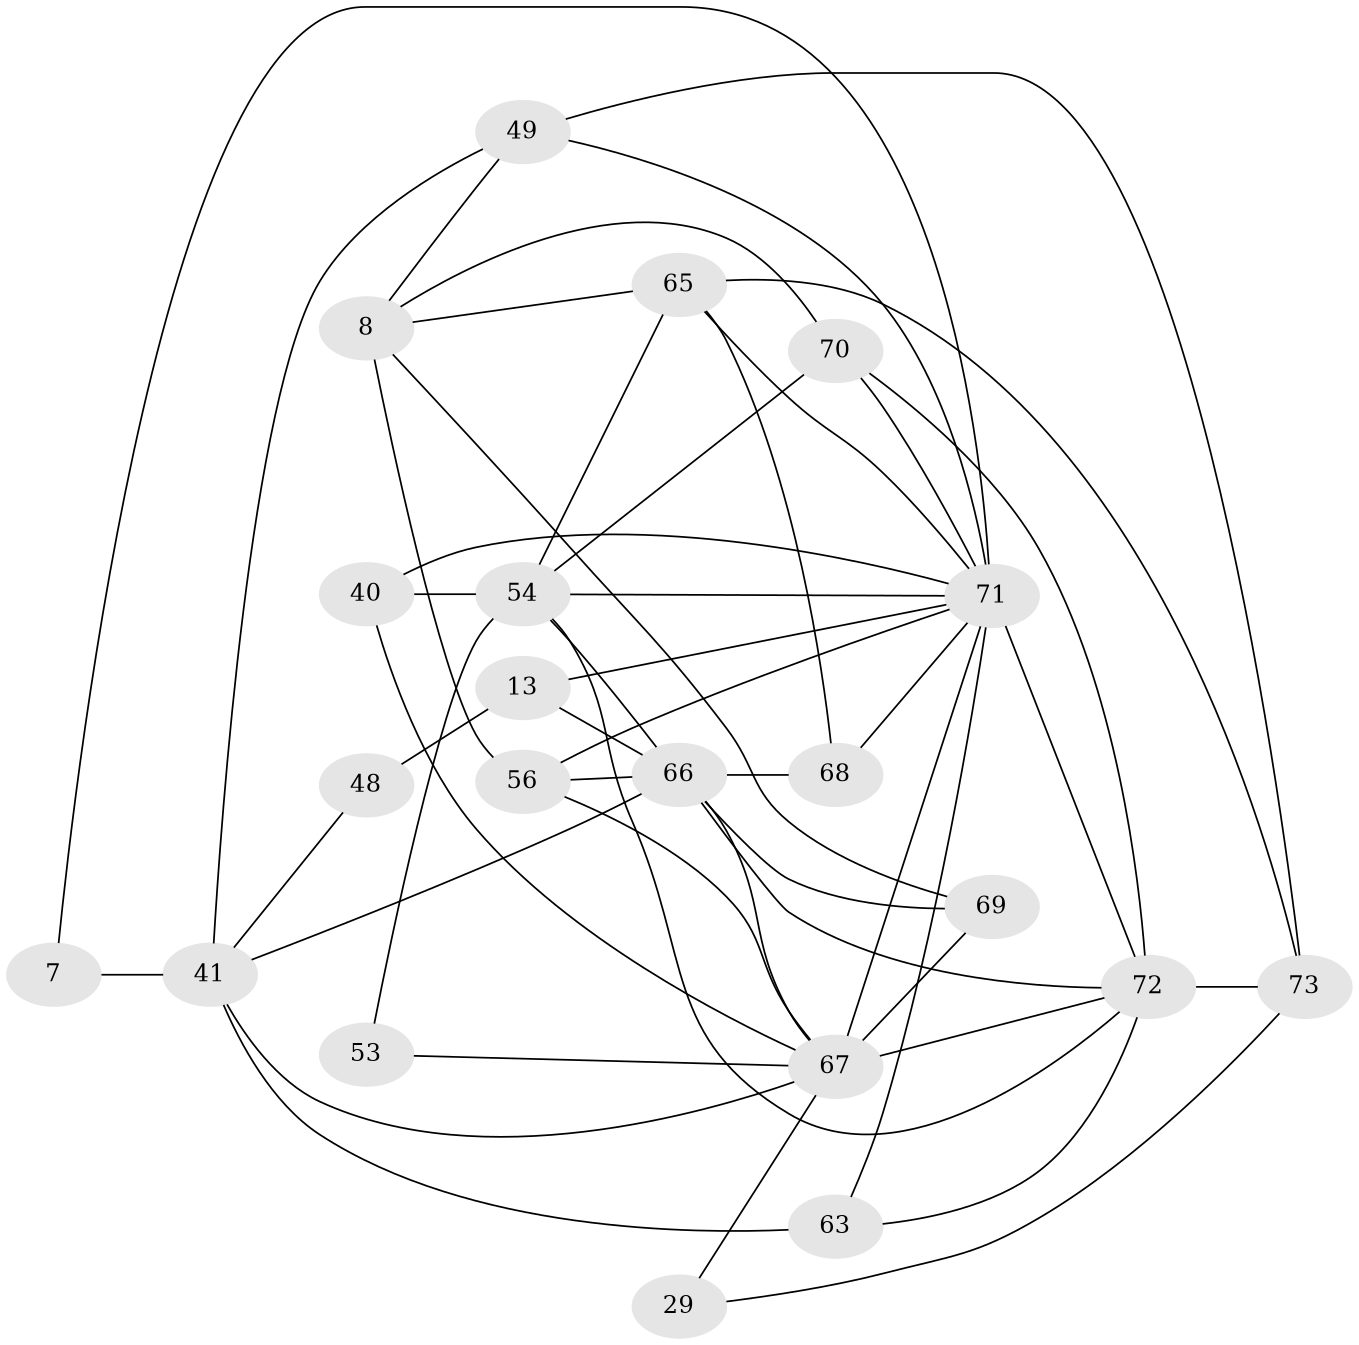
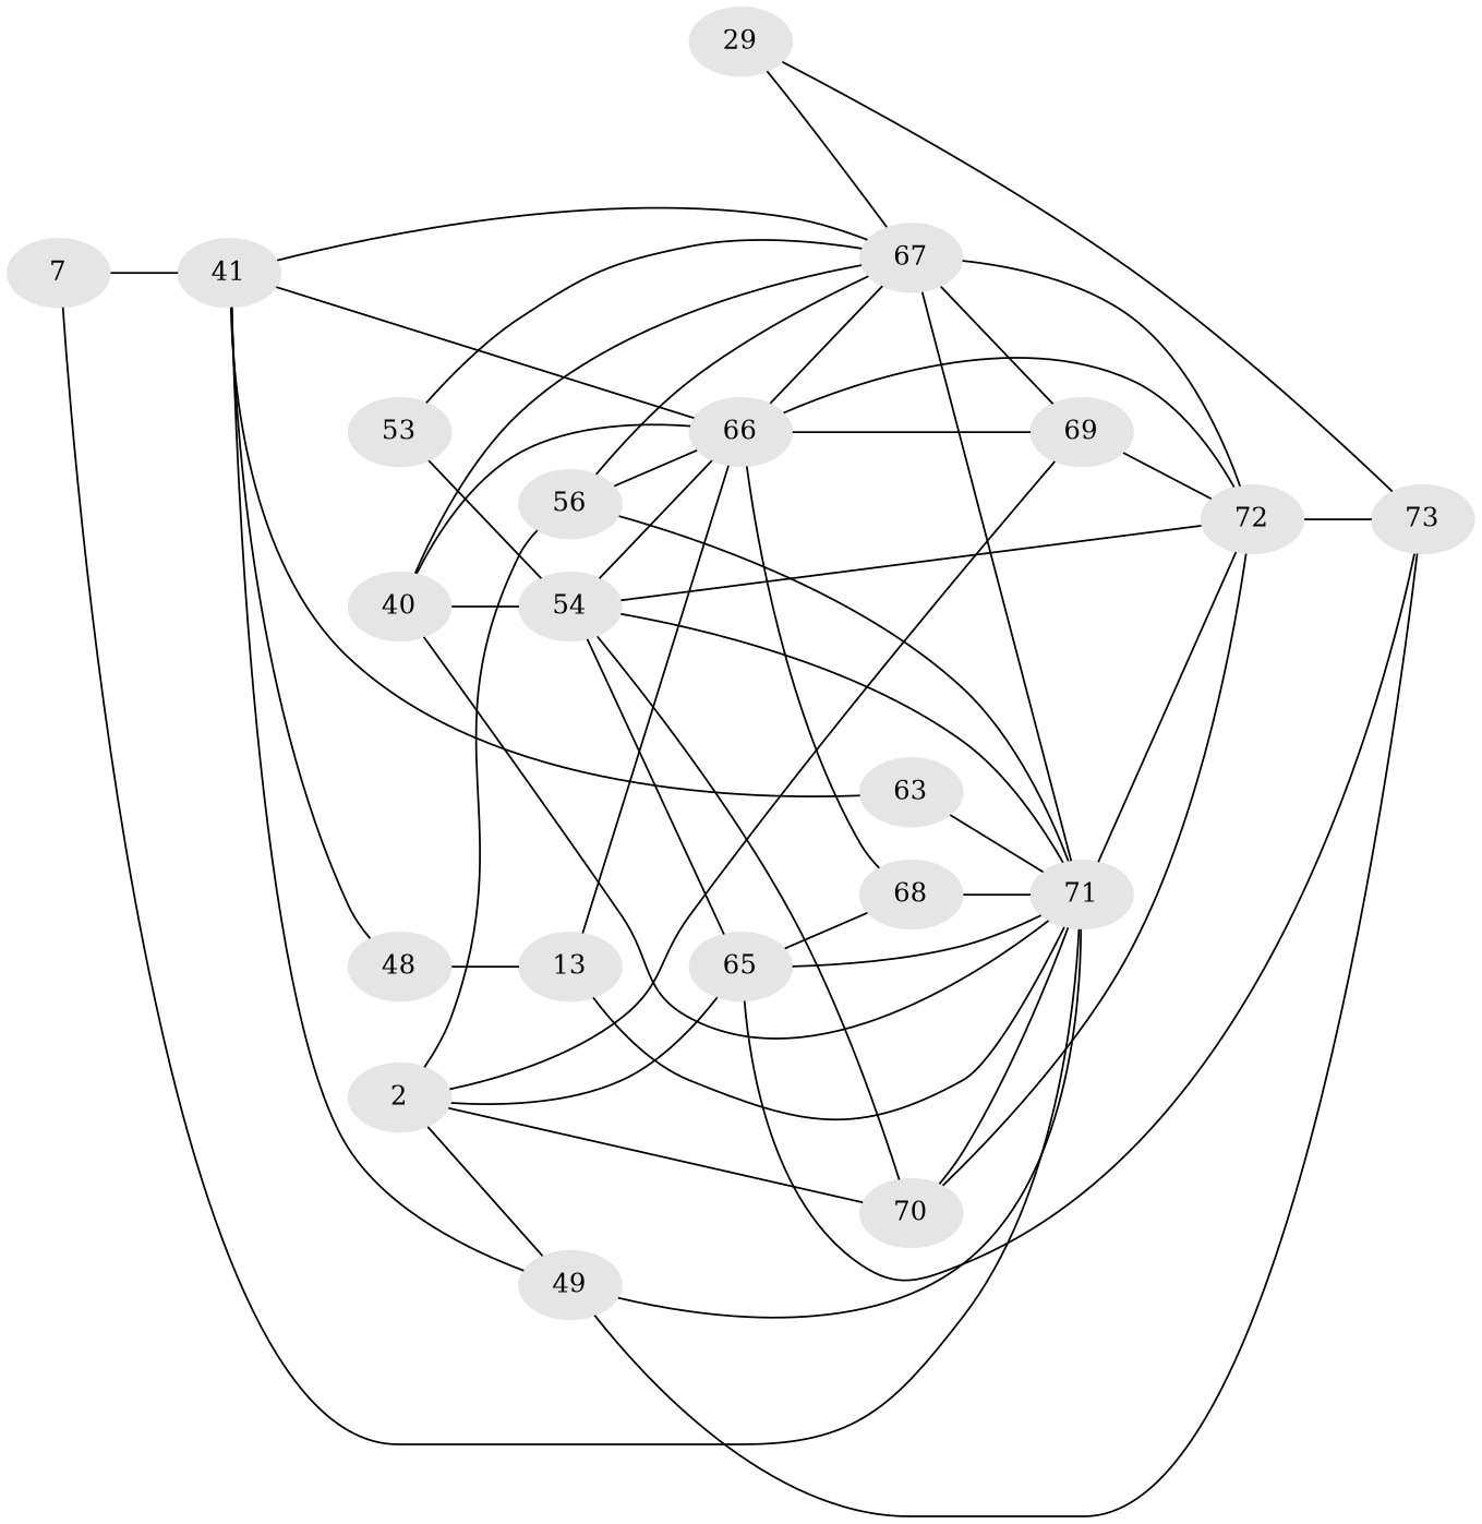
  graph {
    rankdir=LR
    node [color=gray90 style=filled]
-   2 [label=8]
+   2
    49
    56 [super="+3+39"]
    65 [super="+64"]
    69 [super="+35"]
    70 [super="+24+38"]
    71 [super="+6+37+62+60+58"]
    73 [super="+52"]
    66 [super="+1+5+47+51"]
    67 [super="+59+44+36"]
    68 [super="+28+42"]
    72 [super="+57+55+61+12+19"]
    41 [super="+31"]
    48
    63
    7
    13
    29
    40 [super="+34"]
    54 [super="+10+8+11+43+32"]
    53
    2 -- 49
    2 -- 56
    2 -- 65
    2 -- 69 [weight=2]
    2 -- 70
    49 -- 71
    49 -- 73
    56 -- 71
    56 -- 66 [weight=4]
    56 -- 67 [weight=2]
    65 -- 71 [weight=2]
    65 -- 73
    65 -- 68
    70 -- 71
    70 -- 72 [weight=2]
    71 -- 72 [weight=4]
    66 -- 69 [weight=2]
    66 -- 67 [weight=3]
    66 -- 68 [weight=4]
    66 -- 72 [weight=3]
    67 -- 69
    67 -- 71 [weight=2]
    67 -- 72
    68 -- 71 [weight=2]
    72 -- 73 [weight=2]
    41 -- 49 [weight=2]
    41 -- 66 [weight=2]
    41 -- 67 [weight=4]
    41 -- 48
    41 -- 63
    48 -- 13
    63 -- 71
-   63 -- 72
+   69 -- 72
    7 -- 71
    7 -- 41 [weight=2]
    13 -- 71
    13 -- 66
    29 -- 73 [weight=2]
    29 -- 67 [weight=2]
    40 -- 71 [weight=4]
+   40 -- 66
    40 -- 67 [weight=2]
    40 -- 54 [weight=3]
    54 -- 65
    54 -- 70 [weight=2]
    54 -- 71 [weight=2]
    54 -- 66 [weight=5]
    54 -- 72 [weight=2]
    53 -- 67
    53 -- 54
  }
